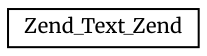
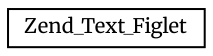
  digraph {
    rankdir=LR
    fontname=Merriweather
-   n1 [color=black fillcolor=white fontname=Merriweather fontsize=10 height=0.2 label=Zend_Text_Zend shape=record style=filled width=0.4]
+   n1 [color=black fillcolor=white fontname=Merriweather fontsize=10 height=0.2 label=Zend_Text_Figlet shape=record style=filled width=0.4]
  }
